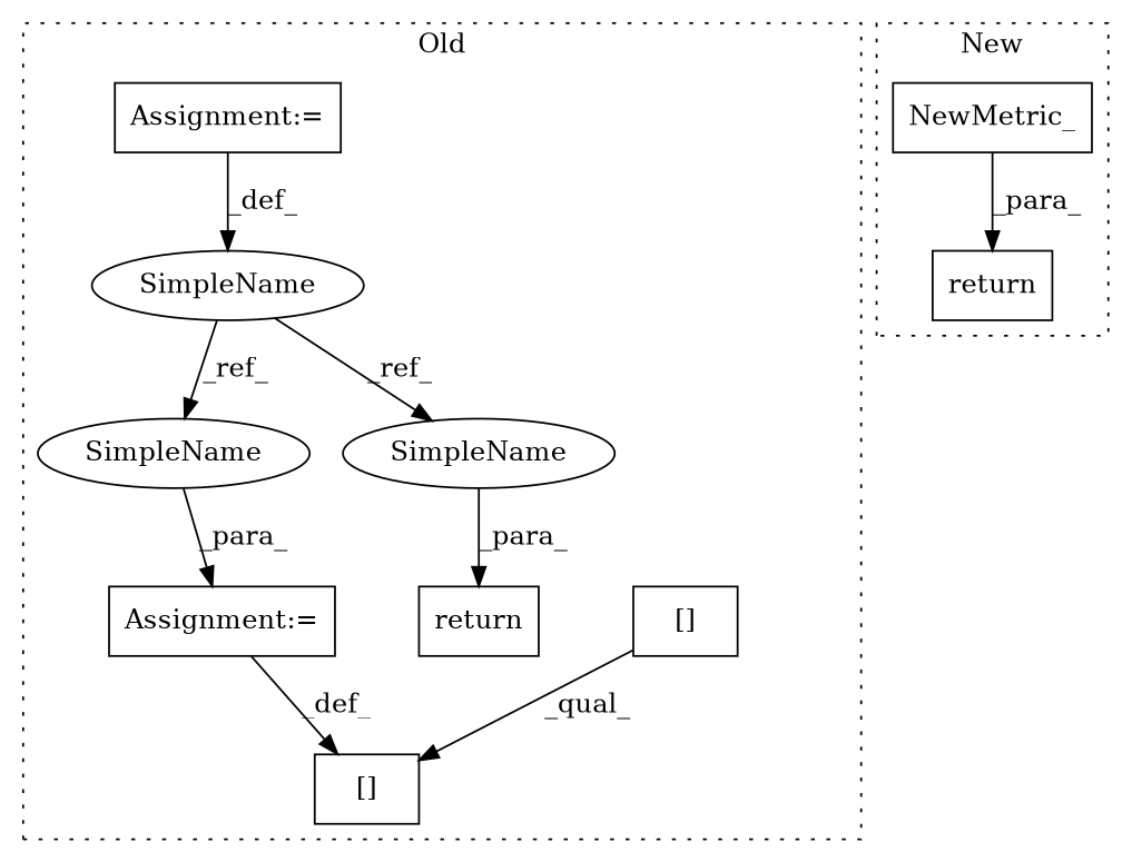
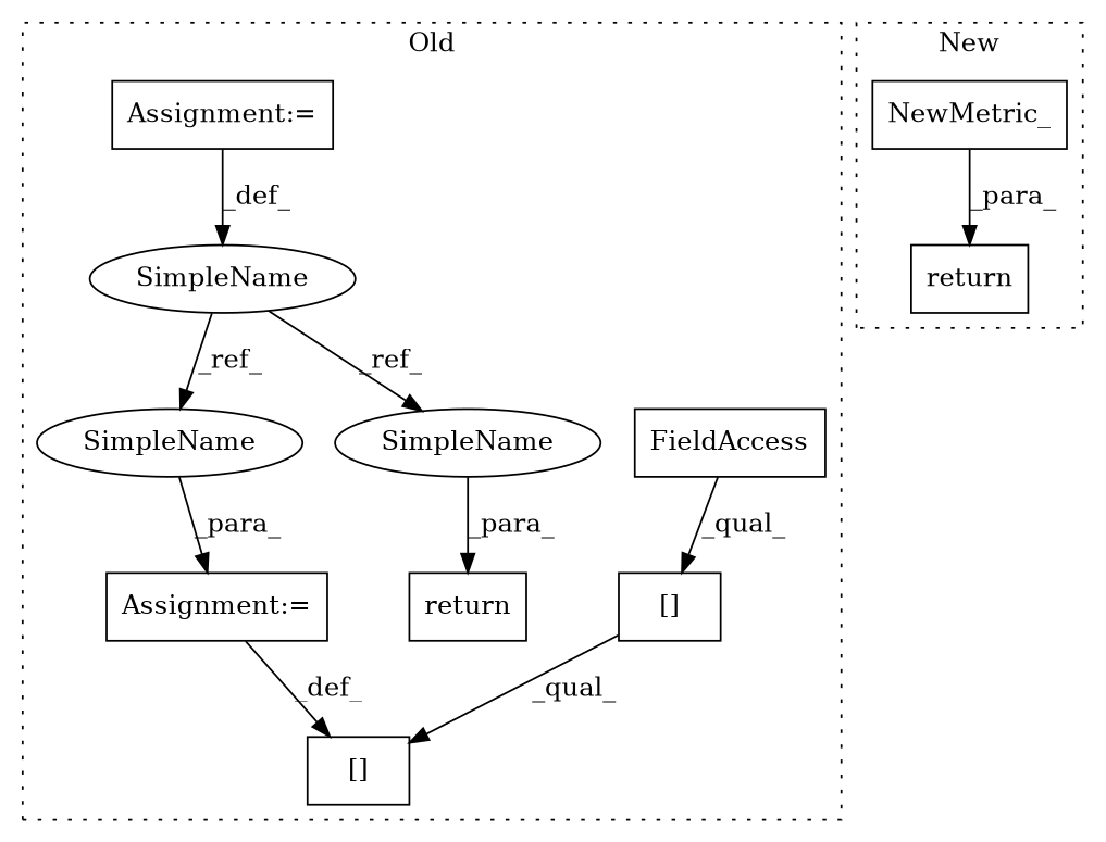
  digraph {
    node [a=42 l=6 shape=box]
    n1 [a=2 l="13,1" label="[]" s="2266,2282"]
+   n2 [a=22 l=12 label=FieldAccess s=2266]
    n3 [a=2 l="18,1" label="[]" s="2266,2288"]
    n4 [a=7 l=1 label="Assignment:=" s=2289]
    n5 [label=SimpleName s=2233 shape=ellipse]
    n6 [a=41 l=7 label=return s=2302]
    n7 [a=7 l=1 label="Assignment:=" s=2239]
    n8 [label=SimpleName s=2290 shape=ellipse]
    n9 [label=SimpleName s=2309 shape=ellipse]
    n10 [a=32 l="11,1" label=NewMetric_ s="1995,2025"]
    n11 [a=41 l=7 label=return s=1983]
    subgraph cluster_1 {
      label=Old
      style=dotted
      n1
+     n2
      n3
      n4
      n5
      n6
      n7
      n8
      n9
    }
    subgraph cluster_2 {
      label=New
      style=dotted
      n10
      n11
    }
    n1 -> n3 [label=_qual_]
+   n2 -> n1 [label=_qual_]
    n4 -> n3 [label=_def_]
    n5 -> n8 [label=_ref_]
    n5 -> n9 [label=_ref_]
    n7 -> n5 [label=_def_]
    n8 -> n4 [label=_para_]
    n9 -> n6 [label=_para_]
    n10 -> n11 [label=_para_]
  }
